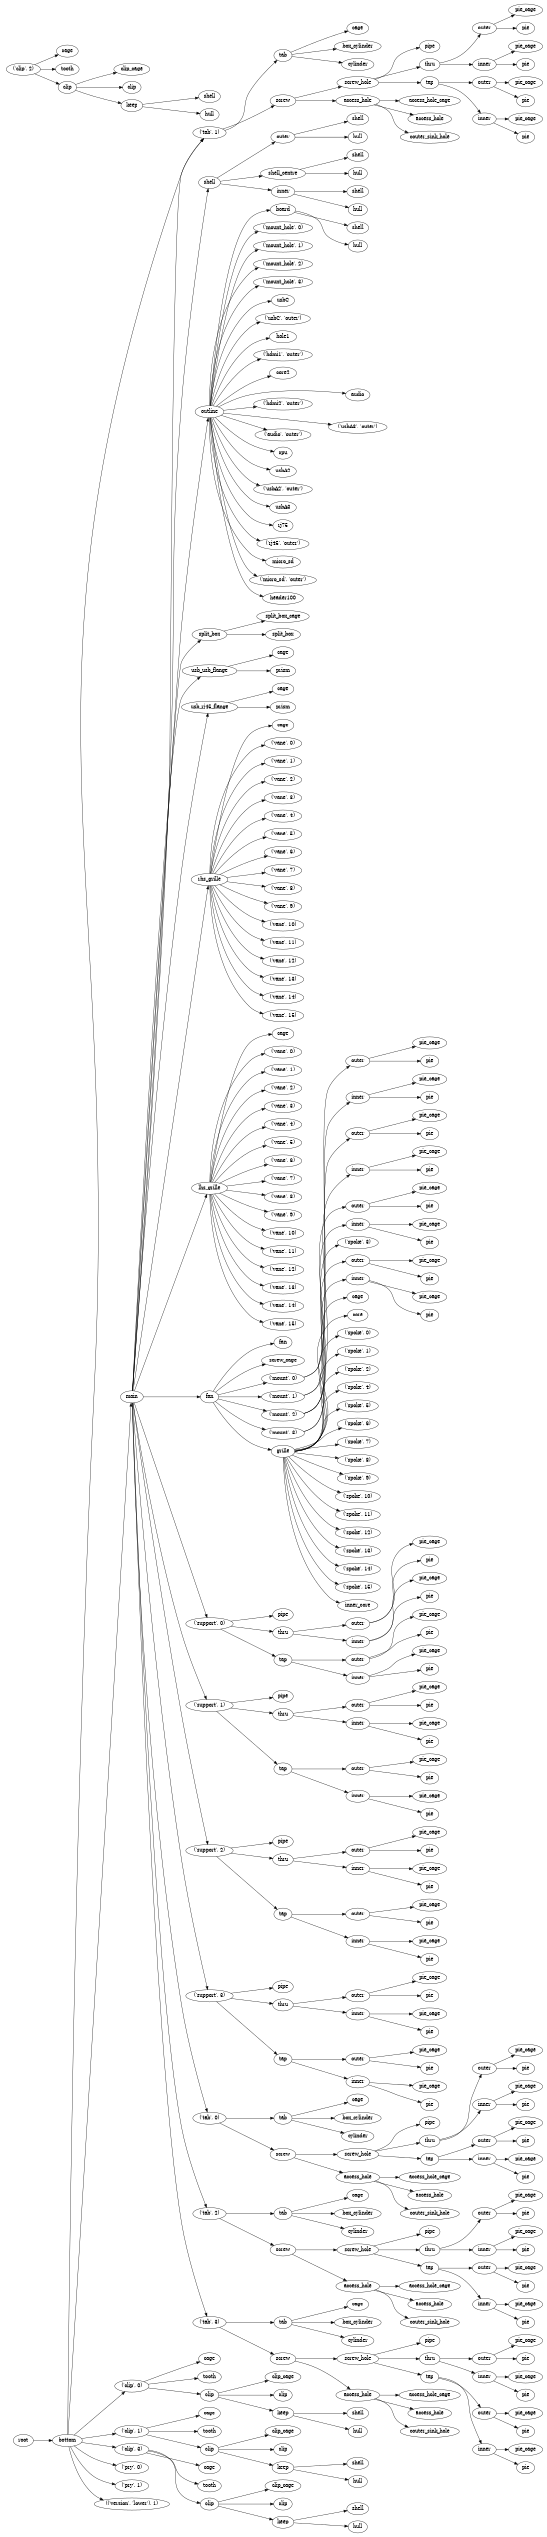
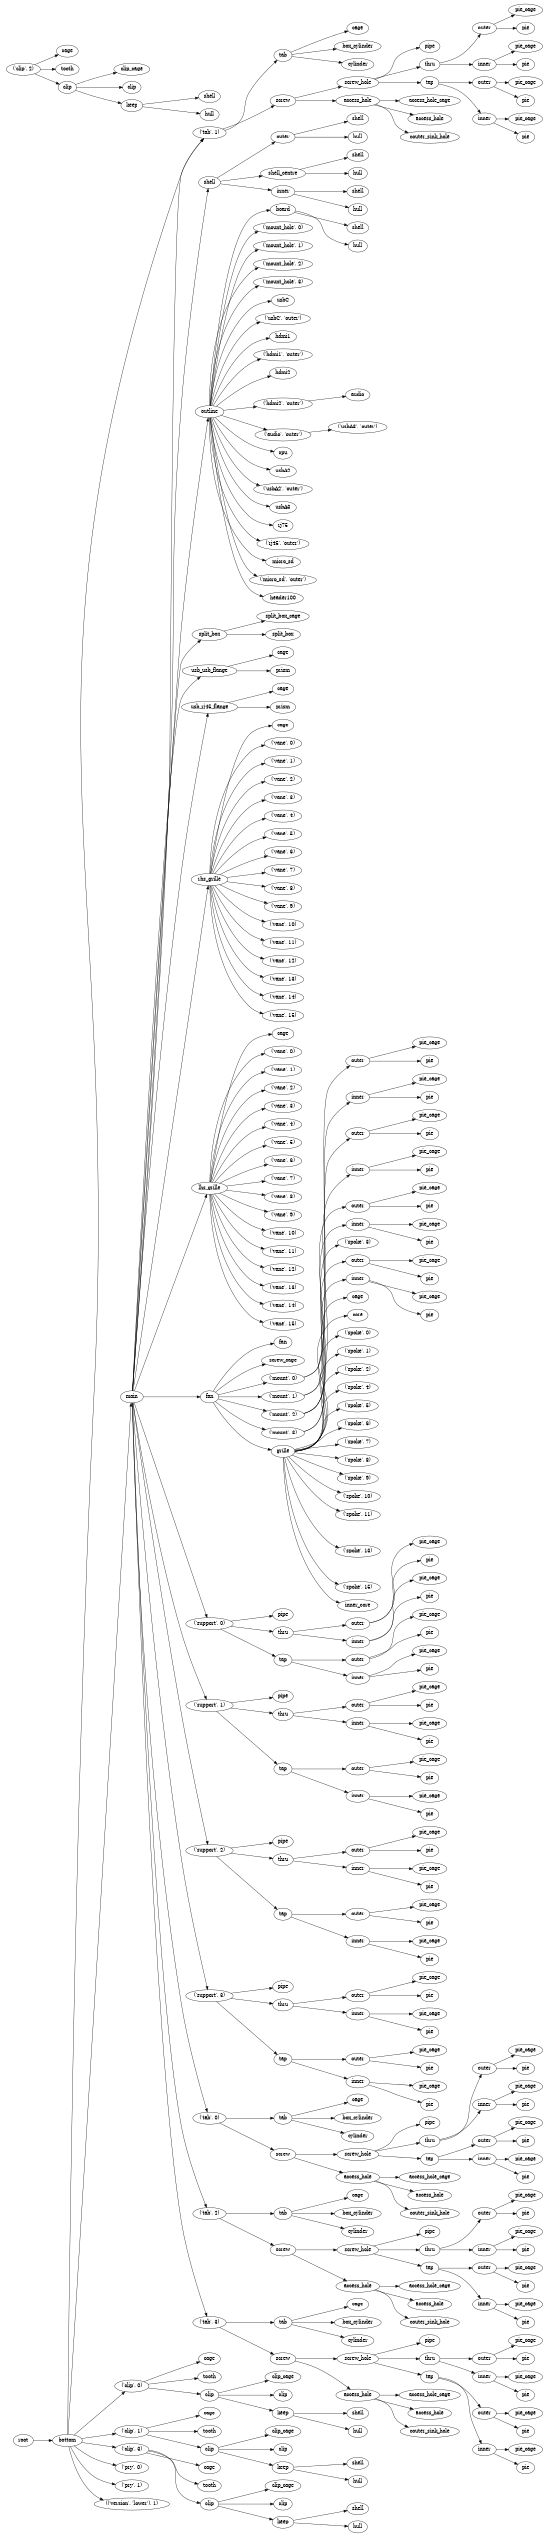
  digraph {
    rankdir=LR
    n1 [label=root]
    n2 [label=bottom]
    n3 [label=main]
    n4 [label="\('clip',\ 0\)"]
    n5 [label="\('clip',\ 1\)"]
    n6 [label="\('clip',\ 3\)"]
    n7 [label="\('pry',\ 0\)"]
    n8 [label="\('pry',\ 1\)"]
    n9 [label="\(\('version',\ 'lower'\),\ 1\)"]
    n10 [label="\('tab',\ 1\)"]
    n11 [label=shell]
    n12 [label=outline]
    n13 [label=split_box]
    n14 [label=usb_usb_flange]
    n15 [label=usb_rj45_flange]
    n16 [label=rhs_grille]
    n17 [label=lhs_grille]
    n18 [label=fan]
    n19 [label="\('support',\ 0\)"]
    n20 [label="\('support',\ 1\)"]
    n21 [label="\('support',\ 2\)"]
    n22 [label="\('support',\ 3\)"]
    n23 [label="\('tab',\ 0\)"]
    n24 [label="\('tab',\ 2\)"]
    n25 [label="\('tab',\ 3\)"]
    n26 [label=cage]
    n27 [label=tooth]
    n28 [label=clip]
    n29 [label=cage]
    n30 [label=tooth]
    n31 [label=clip]
    n32 [label="\('clip',\ 2\)"]
    n33 [label=cage]
    n34 [label=tooth]
    n35 [label=clip]
    n36 [label=cage]
    n37 [label=tooth]
    n38 [label=clip]
    n39 [label=outer]
    n40 [label=shell_centre]
    n41 [label=inner]
    n42 [label=board]
    n43 [label="\('mount_hole',\ 0\)"]
    n44 [label="\('mount_hole',\ 1\)"]
    n45 [label="\('mount_hole',\ 2\)"]
    n46 [label="\('mount_hole',\ 3\)"]
    n47 [label=usbC]
    n48 [label="\('usbC',\ 'outer'\)"]
-   n49 [label=hole1]
+   n49 [label=hdmi1]
    n50 [label="\('hdmi1',\ 'outer'\)"]
-   n51 [label=core2]
+   n51 [label=hdmi2]
    n52 [label="\('hdmi2',\ 'outer'\)"]
    n53 [label=audio]
    n54 [label="\('audio',\ 'outer'\)"]
    n55 [label=cpu]
    n56 [label=usbA2]
    n57 [label="\('usbA2',\ 'outer'\)"]
    n58 [label=usbA3]
    n59 [label="\('usbA3',\ 'outer'\)"]
    n60 [label=rj75]
    n61 [label="\('rj45',\ 'outer'\)"]
    n62 [label=micro_sd]
    n63 [label="\('micro_sd',\ 'outer'\)"]
    n64 [label=header100]
    n65 [label=split_box_cage]
    n66 [label=split_box]
    n67 [label=cage]
    n68 [label=prism]
    n69 [label=cage]
    n70 [label=prism]
    n71 [label=cage]
    n72 [label="\('vane',\ 0\)"]
    n73 [label="\('vane',\ 1\)"]
    n74 [label="\('vane',\ 2\)"]
    n75 [label="\('vane',\ 3\)"]
    n76 [label="\('vane',\ 4\)"]
    n77 [label="\('vane',\ 5\)"]
    n78 [label="\('vane',\ 6\)"]
    n79 [label="\('vane',\ 7\)"]
    n80 [label="\('vane',\ 8\)"]
    n81 [label="\('vane',\ 9\)"]
    n82 [label="\('vane',\ 10\)"]
    n83 [label="\('vane',\ 11\)"]
    n84 [label="\('vane',\ 12\)"]
    n85 [label="\('vane',\ 13\)"]
    n86 [label="\('vane',\ 14\)"]
    n87 [label="\('vane',\ 15\)"]
    n88 [label=cage]
    n89 [label="\('vane',\ 0\)"]
    n90 [label="\('vane',\ 1\)"]
    n91 [label="\('vane',\ 2\)"]
    n92 [label="\('vane',\ 3\)"]
    n93 [label="\('vane',\ 4\)"]
    n94 [label="\('vane',\ 5\)"]
    n95 [label="\('vane',\ 6\)"]
    n96 [label="\('vane',\ 7\)"]
    n97 [label="\('vane',\ 8\)"]
    n98 [label="\('vane',\ 9\)"]
    n99 [label="\('vane',\ 10\)"]
    n100 [label="\('vane',\ 11\)"]
    n101 [label="\('vane',\ 12\)"]
    n102 [label="\('vane',\ 13\)"]
    n103 [label="\('vane',\ 14\)"]
    n104 [label="\('vane',\ 15\)"]
    n105 [label=fan]
    n106 [label=screw_cage]
    n107 [label="\('mount',\ 0\)"]
    n108 [label="\('mount',\ 1\)"]
    n109 [label="\('mount',\ 2\)"]
    n110 [label="\('mount',\ 3\)"]
    n111 [label=grille]
    n112 [label=pipe]
    n113 [label=thru]
    n114 [label=tap]
    n115 [label=pipe]
    n116 [label=thru]
    n117 [label=tap]
    n118 [label=pipe]
    n119 [label=thru]
    n120 [label=tap]
    n121 [label=pipe]
    n122 [label=thru]
    n123 [label=tap]
    n124 [label=tab]
    n125 [label=screw]
    n126 [label=tab]
    n127 [label=screw]
    n128 [label=tab]
    n129 [label=screw]
    n130 [label=tab]
    n131 [label=screw]
    n132 [label=shell]
    n133 [label=hull]
    n134 [label=shell]
    n135 [label=hull]
    n136 [label=shell]
    n137 [label=hull]
    n138 [label=shell]
    n139 [label=hull]
    n140 [label=outer]
    n141 [label=inner]
    n142 [label=outer]
    n143 [label=inner]
    n144 [label=outer]
    n145 [label=inner]
    n146 [label="\('spoke',\ 3\)"]
    n147 [label=outer]
    n148 [label=inner]
    n149 [label=cage]
    n150 [label=core]
    n151 [label="\('spoke',\ 0\)"]
    n152 [label="\('spoke',\ 1\)"]
    n153 [label="\('spoke',\ 2\)"]
    n154 [label="\('spoke',\ 4\)"]
    n155 [label="\('spoke',\ 5\)"]
    n156 [label="\('spoke',\ 6\)"]
    n157 [label="\('spoke',\ 7\)"]
    n158 [label="\('spoke',\ 8\)"]
    n159 [label="\('spoke',\ 9\)"]
    n160 [label="\('spoke',\ 10\)"]
    n161 [label="\('spoke',\ 11\)"]
-   n162 [label="\('spoke',\ 12\)"]
    n163 [label="\('spoke',\ 13\)"]
-   n164 [label="\('spoke',\ 14\)"]
    n165 [label="\('spoke',\ 15\)"]
    n166 [label=inner_core]
    n167 [label=pie_cage]
    n168 [label=pie]
    n169 [label=pie_cage]
    n170 [label=pie]
    n171 [label=pie_cage]
    n172 [label=pie]
    n173 [label=pie_cage]
    n174 [label=pie]
    n175 [label=pie_cage]
    n176 [label=pie]
    n177 [label=pie_cage]
    n178 [label=pie]
    n179 [label=pie_cage]
    n180 [label=pie]
    n181 [label=pie_cage]
    n182 [label=pie]
    n183 [label=outer]
    n184 [label=inner]
    n185 [label=outer]
    n186 [label=inner]
    n187 [label=pie_cage]
    n188 [label=pie]
    n189 [label=pie_cage]
    n190 [label=pie]
    n191 [label=pie_cage]
    n192 [label=pie]
    n193 [label=pie_cage]
    n194 [label=pie]
    n195 [label=outer]
    n196 [label=inner]
    n197 [label=outer]
    n198 [label=inner]
    n199 [label=pie_cage]
    n200 [label=pie]
    n201 [label=pie_cage]
    n202 [label=pie]
    n203 [label=pie_cage]
    n204 [label=pie]
    n205 [label=pie_cage]
    n206 [label=pie]
    n207 [label=outer]
    n208 [label=inner]
    n209 [label=outer]
    n210 [label=inner]
    n211 [label=pie_cage]
    n212 [label=pie]
    n213 [label=pie_cage]
    n214 [label=pie]
    n215 [label=pie_cage]
    n216 [label=pie]
    n217 [label=pie_cage]
    n218 [label=pie]
    n219 [label=outer]
    n220 [label=inner]
    n221 [label=outer]
    n222 [label=inner]
    n223 [label=pie_cage]
    n224 [label=pie]
    n225 [label=pie_cage]
    n226 [label=pie]
    n227 [label=pie_cage]
    n228 [label=pie]
    n229 [label=pie_cage]
    n230 [label=pie]
    n231 [label=cage]
    n232 [label=box_cylinder]
    n233 [label=cylinder]
    n234 [label=screw_hole]
    n235 [label=access_hole]
    n236 [label=pipe]
    n237 [label=thru]
    n238 [label=tap]
    n239 [label=access_hole_cage]
    n240 [label=access_hole]
    n241 [label=couter_sink_hole]
    n242 [label=outer]
    n243 [label=inner]
    n244 [label=outer]
    n245 [label=inner]
    n246 [label=pie_cage]
    n247 [label=pie]
    n248 [label=pie_cage]
    n249 [label=pie]
    n250 [label=pie_cage]
    n251 [label=pie]
    n252 [label=pie_cage]
    n253 [label=pie]
    n254 [label=cage]
    n255 [label=box_cylinder]
    n256 [label=cylinder]
    n257 [label=screw_hole]
    n258 [label=access_hole]
    n259 [label=pipe]
    n260 [label=thru]
    n261 [label=tap]
    n262 [label=access_hole_cage]
    n263 [label=access_hole]
    n264 [label=couter_sink_hole]
    n265 [label=outer]
    n266 [label=inner]
    n267 [label=outer]
    n268 [label=inner]
    n269 [label=pie_cage]
    n270 [label=pie]
    n271 [label=pie_cage]
    n272 [label=pie]
    n273 [label=pie_cage]
    n274 [label=pie]
    n275 [label=pie_cage]
    n276 [label=pie]
    n277 [label=cage]
    n278 [label=box_cylinder]
    n279 [label=cylinder]
    n280 [label=screw_hole]
    n281 [label=access_hole]
    n282 [label=pipe]
    n283 [label=thru]
    n284 [label=tap]
    n285 [label=access_hole_cage]
    n286 [label=access_hole]
    n287 [label=couter_sink_hole]
    n288 [label=outer]
    n289 [label=inner]
    n290 [label=outer]
    n291 [label=inner]
    n292 [label=pie_cage]
    n293 [label=pie]
    n294 [label=pie_cage]
    n295 [label=pie]
    n296 [label=pie_cage]
    n297 [label=pie]
    n298 [label=pie_cage]
    n299 [label=pie]
    n300 [label=cage]
    n301 [label=box_cylinder]
    n302 [label=cylinder]
    n303 [label=screw_hole]
    n304 [label=access_hole]
    n305 [label=pipe]
    n306 [label=thru]
    n307 [label=tap]
    n308 [label=access_hole_cage]
    n309 [label=access_hole]
    n310 [label=couter_sink_hole]
    n311 [label=outer]
    n312 [label=inner]
    n313 [label=outer]
    n314 [label=inner]
    n315 [label=pie_cage]
    n316 [label=pie]
    n317 [label=pie_cage]
    n318 [label=pie]
    n319 [label=pie_cage]
    n320 [label=pie]
    n321 [label=pie_cage]
    n322 [label=pie]
    n323 [label=clip_cage]
    n324 [label=clip]
    n325 [label=keep]
    n326 [label=shell]
    n327 [label=hull]
    n328 [label=clip_cage]
    n329 [label=clip]
    n330 [label=keep]
    n331 [label=shell]
    n332 [label=hull]
    n333 [label=clip_cage]
    n334 [label=clip]
    n335 [label=keep]
    n336 [label=shell]
    n337 [label=hull]
    n338 [label=clip_cage]
    n339 [label=clip]
    n340 [label=keep]
    n341 [label=shell]
    n342 [label=hull]
    n1 -> n2
    n2 -> n3
    n2 -> n4
    n2 -> n5
    n2 -> n6
    n2 -> n7
    n2 -> n8
    n2 -> n9
    n2 -> n10
    n3 -> n10
    n3 -> n11
    n3 -> n12
    n3 -> n13
    n3 -> n14
    n3 -> n15
    n3 -> n16
    n3 -> n17
    n3 -> n18
    n3 -> n19
    n3 -> n20
    n3 -> n21
    n3 -> n22
    n3 -> n23
    n3 -> n24
    n3 -> n25
    n4 -> n26
    n4 -> n27
    n4 -> n28
    n5 -> n29
    n5 -> n30
    n5 -> n31
    n6 -> n36
    n6 -> n37
    n6 -> n38
    n10 -> n126
    n10 -> n127
    n11 -> n39
    n11 -> n40
    n11 -> n41
    n12 -> n42
    n12 -> n43
    n12 -> n44
    n12 -> n45
    n12 -> n46
    n12 -> n47
    n12 -> n48
    n12 -> n49
    n12 -> n50
    n12 -> n51
    n12 -> n52
-   n12 -> n53
+   n52 -> n53
    n12 -> n54
    n12 -> n55
    n12 -> n56
    n12 -> n57
    n12 -> n58
-   n12 -> n59
+   n54 -> n59
    n12 -> n60
    n12 -> n61
    n12 -> n62
    n12 -> n63
    n12 -> n64
    n13 -> n65
    n13 -> n66
    n14 -> n67
    n14 -> n68
    n15 -> n69
    n15 -> n70
    n16 -> n71
    n16 -> n72
    n16 -> n73
    n16 -> n74
    n16 -> n75
    n16 -> n76
    n16 -> n77
    n16 -> n78
    n16 -> n79
    n16 -> n80
    n16 -> n81
    n16 -> n82
    n16 -> n83
    n16 -> n84
    n16 -> n85
    n16 -> n86
    n16 -> n87
    n17 -> n88
    n17 -> n89
    n17 -> n90
    n17 -> n91
    n17 -> n92
    n17 -> n93
    n17 -> n94
    n17 -> n95
    n17 -> n96
    n17 -> n97
    n17 -> n98
    n17 -> n99
    n17 -> n100
    n17 -> n101
    n17 -> n102
    n17 -> n103
    n17 -> n104
    n18 -> n105
    n18 -> n106
    n18 -> n107
    n18 -> n108
    n18 -> n109
    n18 -> n110
    n18 -> n111
    n19 -> n112
    n19 -> n113
    n19 -> n114
    n20 -> n115
    n20 -> n116
    n20 -> n117
    n21 -> n118
    n21 -> n119
    n21 -> n120
    n22 -> n121
    n22 -> n122
    n22 -> n123
    n23 -> n124
    n23 -> n125
    n24 -> n128
    n24 -> n129
    n25 -> n130
    n25 -> n131
    n28 -> n323
    n28 -> n324
    n28 -> n325
    n31 -> n328
    n31 -> n329
    n31 -> n330
    n32 -> n33
    n32 -> n34
    n32 -> n35
    n35 -> n333
    n35 -> n334
    n35 -> n335
    n38 -> n338
    n38 -> n339
    n38 -> n340
    n39 -> n132
    n39 -> n133
    n40 -> n134
    n40 -> n135
    n41 -> n136
    n41 -> n137
    n42 -> n138
    n42 -> n139
    n107 -> n140
    n107 -> n141
    n108 -> n142
    n108 -> n143
    n109 -> n144
    n109 -> n145
    n109 -> n146
    n110 -> n147
    n110 -> n148
    n111 -> n149
    n111 -> n150
    n111 -> n151
    n111 -> n152
    n111 -> n153
    n111 -> n154
    n111 -> n155
    n111 -> n156
    n111 -> n157
    n111 -> n158
    n111 -> n159
    n111 -> n160
    n111 -> n161
-   n111 -> n162
    n111 -> n163
-   n111 -> n164
    n111 -> n165
    n111 -> n166
    n113 -> n183
    n113 -> n184
    n114 -> n185
    n114 -> n186
    n116 -> n195
    n116 -> n196
    n117 -> n197
    n117 -> n198
    n119 -> n207
    n119 -> n208
    n120 -> n209
    n120 -> n210
    n122 -> n219
    n122 -> n220
    n123 -> n221
    n123 -> n222
    n124 -> n231
    n124 -> n232
    n124 -> n233
    n125 -> n234
    n125 -> n235
    n126 -> n254
    n126 -> n255
    n126 -> n256
    n127 -> n257
    n127 -> n258
    n128 -> n277
    n128 -> n278
    n128 -> n279
    n129 -> n280
    n129 -> n281
    n130 -> n300
    n130 -> n301
    n130 -> n302
    n131 -> n303
    n131 -> n304
    n140 -> n167
    n140 -> n168
    n141 -> n169
    n141 -> n170
    n142 -> n171
    n142 -> n172
    n143 -> n173
    n143 -> n174
    n144 -> n175
    n144 -> n176
    n145 -> n177
    n145 -> n178
    n147 -> n179
    n147 -> n180
    n148 -> n181
    n148 -> n182
    n183 -> n187
    n183 -> n188
    n184 -> n189
    n184 -> n190
    n185 -> n191
    n185 -> n192
    n186 -> n193
    n186 -> n194
    n195 -> n199
    n195 -> n200
    n196 -> n201
    n196 -> n202
    n197 -> n203
    n197 -> n204
    n198 -> n205
    n198 -> n206
    n207 -> n211
    n207 -> n212
    n208 -> n213
    n208 -> n214
    n209 -> n215
    n209 -> n216
    n210 -> n217
    n210 -> n218
    n219 -> n223
    n219 -> n224
    n220 -> n225
    n220 -> n226
    n221 -> n227
    n221 -> n228
    n222 -> n229
    n222 -> n230
    n234 -> n236
    n234 -> n237
    n234 -> n238
    n235 -> n239
    n235 -> n240
    n235 -> n241
    n237 -> n242
    n237 -> n243
    n238 -> n244
    n238 -> n245
    n242 -> n246
    n242 -> n247
    n243 -> n248
    n243 -> n249
    n244 -> n250
    n244 -> n251
    n245 -> n252
    n245 -> n253
    n257 -> n259
    n257 -> n260
    n257 -> n261
    n258 -> n262
    n258 -> n263
    n258 -> n264
    n260 -> n265
    n260 -> n266
    n261 -> n267
    n261 -> n268
    n265 -> n269
    n265 -> n270
    n266 -> n271
    n266 -> n272
    n267 -> n273
    n267 -> n274
    n268 -> n275
    n268 -> n276
    n280 -> n282
    n280 -> n283
    n280 -> n284
    n281 -> n285
    n281 -> n286
    n281 -> n287
    n283 -> n288
    n283 -> n289
    n284 -> n290
    n284 -> n291
    n288 -> n292
    n288 -> n293
    n289 -> n294
    n289 -> n295
    n290 -> n296
    n290 -> n297
    n291 -> n298
    n291 -> n299
    n303 -> n305
    n303 -> n306
    n303 -> n307
    n304 -> n308
    n304 -> n309
    n304 -> n310
    n306 -> n311
    n306 -> n312
    n307 -> n313
    n307 -> n314
    n311 -> n315
    n311 -> n316
    n312 -> n317
    n312 -> n318
    n313 -> n319
    n313 -> n320
    n314 -> n321
    n314 -> n322
    n325 -> n326
    n325 -> n327
    n330 -> n331
    n330 -> n332
    n335 -> n336
    n335 -> n337
    n340 -> n341
    n340 -> n342
  }
